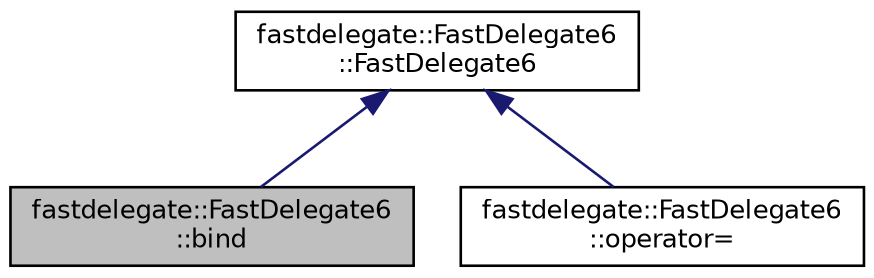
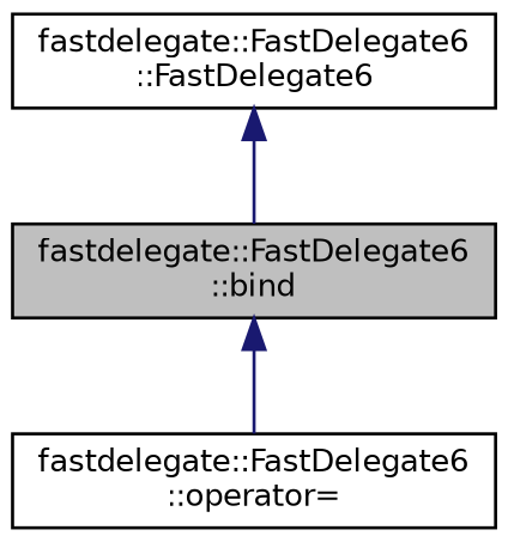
  digraph {
    rankdir=TB
    node [color=black fillcolor=white fontname=Helvetica fontsize=10 shape=record style=filled]
    edge [color=midnightblue dir=back fontname=Helvetica fontsize=10 labelfontname=Helvetica labelfontsize=10 style=solid]
    n1 [fillcolor=grey75 fontcolor=black height=0.2 label="fastdelegate::FastDelegate6\l::bind" width=0.4]
    n2 [height=0.2 label="fastdelegate::FastDelegate6\l::operator=" width=0.4]
    n3 [height=0.2 label="fastdelegate::FastDelegate6\l::FastDelegate6" width=0.4]
-   n3 -> n2
+   n1 -> n2
    n3 -> n1
  }
